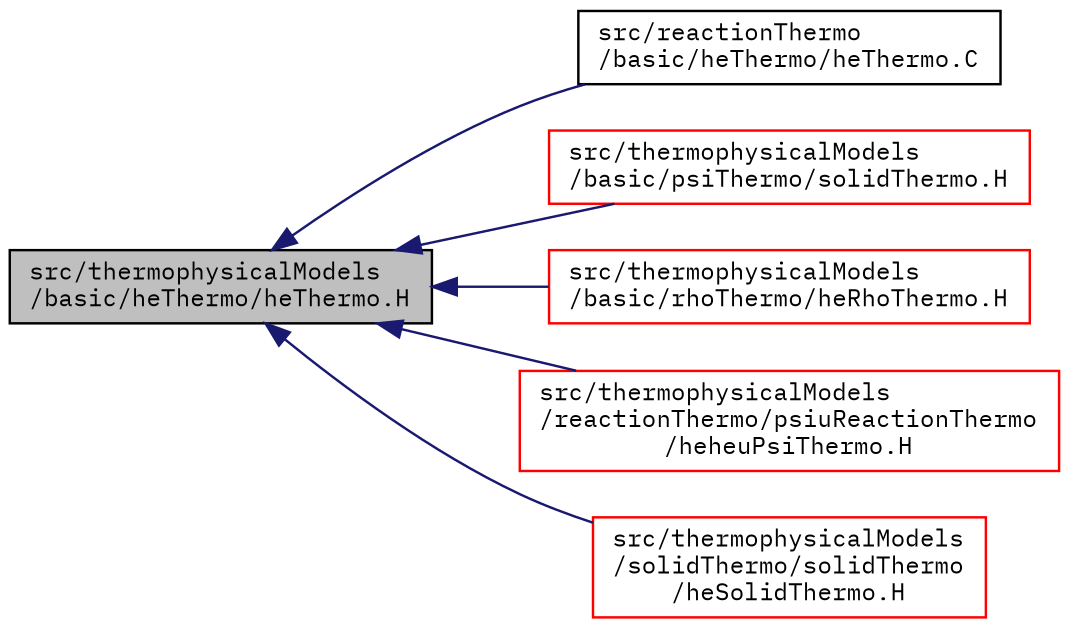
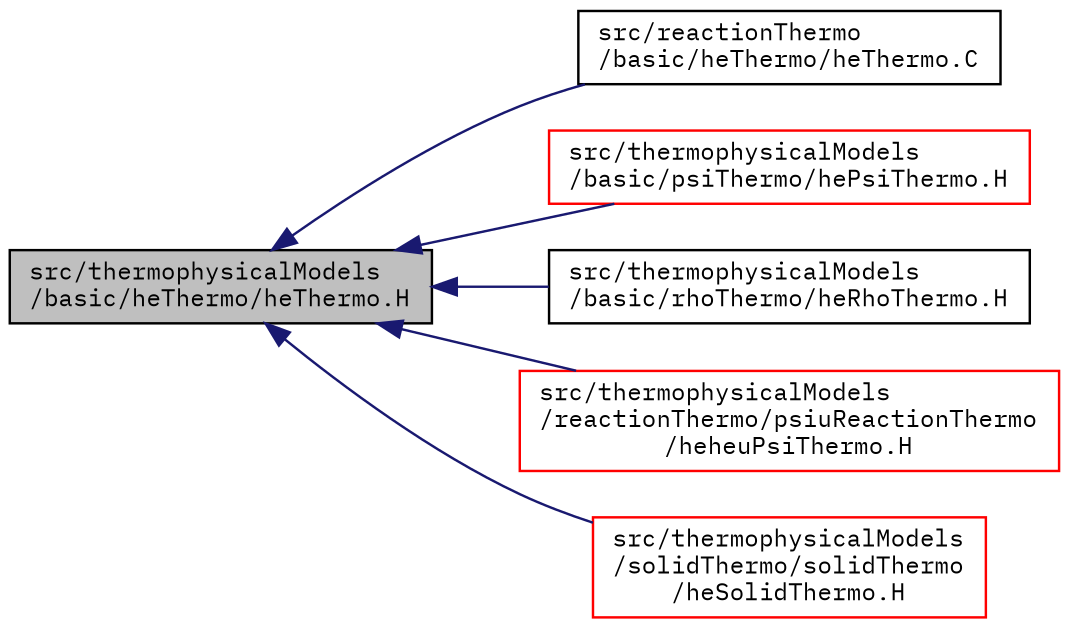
  digraph {
    fontname="IBM Plex Mono"
    rankdir=LR
    node [color=red fontname="IBM Plex Mono" fontsize=10 shape=record]
    edge [color=midnightblue dir=back fontname="IBM Plex Mono" fontsize=10 labelfontname=FreeSans labelfontsize=10 style=solid]
    n1 [color=black fillcolor=grey75 fontcolor=black height=0.2 label="src/thermophysicalModels\l/basic/heThermo/heThermo.H" style=filled width=0.4]
    n2 [color=black height=0.2 label="src/reactionThermo\l/basic/heThermo/heThermo.C" width=0.4]
-   n3 [height=0.2 label="src/thermophysicalModels\l/basic/psiThermo/solidThermo.H" width=0.4]
-   n4 [height=0.2 label="src/thermophysicalModels\l/basic/rhoThermo/heRhoThermo.H" width=0.4]
+   n3 [height=0.2 label="src/thermophysicalModels\l/basic/psiThermo/hePsiThermo.H" width=0.4]
+   n4 [color=black height=0.2 label="src/thermophysicalModels\l/basic/rhoThermo/heRhoThermo.H" width=0.4]
    n5 [height=0.2 label="src/thermophysicalModels\l/reactionThermo/psiuReactionThermo\l/heheuPsiThermo.H" width=0.4]
    n6 [height=0.2 label="src/thermophysicalModels\l/solidThermo/solidThermo\l/heSolidThermo.H" width=0.4]
    n1 -> n2
    n1 -> n3
    n1 -> n4
    n1 -> n5
    n1 -> n6
  }
